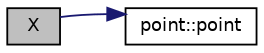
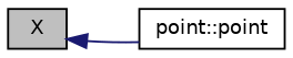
  digraph {
    rankdir=LR
    node [color=black fontname=Helvetica fontsize=10 shape=record style=filled]
    n1 [fillcolor=grey75 fontcolor=black height=0.2 label=X width=0.4]
    n2 [fillcolor=white height=0.2 label="point::point" width=0.4]
-   n2 -> n1 [color=midnightblue dir=back fontname=Helvetica fontsize=10 labelfontname=Helvetica labelfontsize=10 style=solid]
+   n1 -> n2 [color=midnightblue dir=back fontname=Helvetica fontsize=10 labelfontname=Helvetica labelfontsize=10 style=solid]
  }
